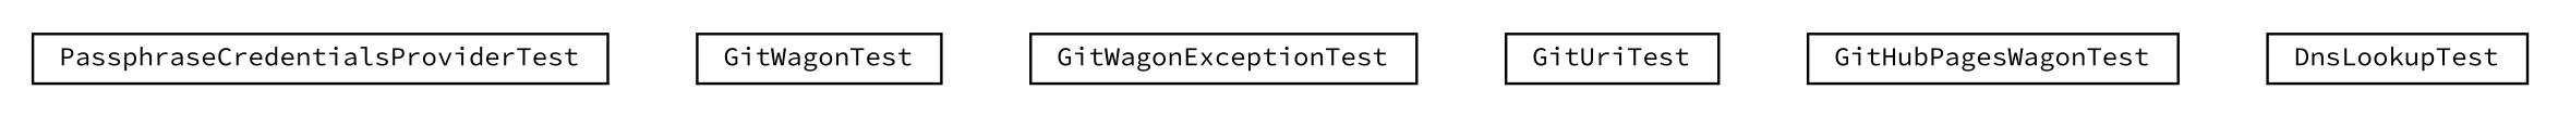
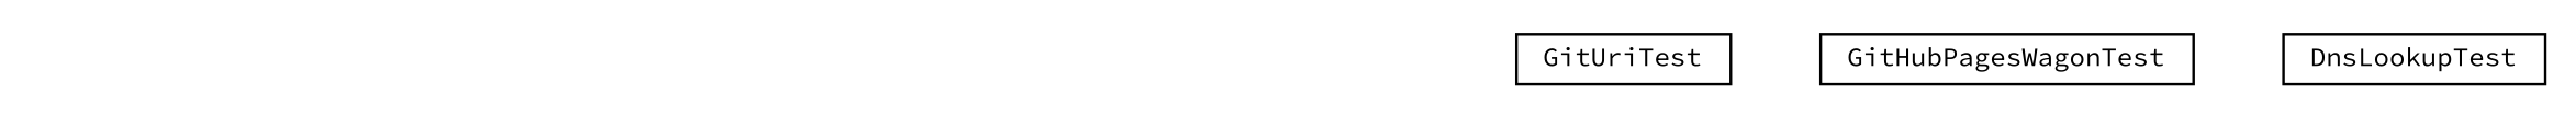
  digraph {
    nodesep=0.25
    ranksep=0.5
    fontname="Source Code Pro"
    node [fontcolor=black fontname="Source Code Pro" fontsize=10.0 shape=plaintext]
-   n1 [label=<<table title="net.trajano.wagon.git.test.PassphraseCredentialsProviderTest" border="0" cellborder="1" cellspacing="0" cellpadding="2" port="p" href="./PassphraseCredentialsProviderTest.html"> 		<tr><td><table border="0" cellspacing="0" cellpadding="1"> <tr><td align="center" balign="center"> PassphraseCredentialsProviderTest </td></tr> 		</table></td></tr> 		</table>>]
-   n2 [label=<<table title="net.trajano.wagon.git.test.GitWagonTest" border="0" cellborder="1" cellspacing="0" cellpadding="2" port="p" href="./GitWagonTest.html"> 		<tr><td><table border="0" cellspacing="0" cellpadding="1"> <tr><td align="center" balign="center"> GitWagonTest </td></tr> 		</table></td></tr> 		</table>>]
-   n3 [label=<<table title="net.trajano.wagon.git.test.GitWagonExceptionTest" border="0" cellborder="1" cellspacing="0" cellpadding="2" port="p" href="./GitWagonExceptionTest.html"> 		<tr><td><table border="0" cellspacing="0" cellpadding="1"> <tr><td align="center" balign="center"> GitWagonExceptionTest </td></tr> 		</table></td></tr> 		</table>>]
    n4 [label=<<table title="net.trajano.wagon.git.test.GitUriTest" border="0" cellborder="1" cellspacing="0" cellpadding="2" port="p" href="./GitUriTest.html"> 		<tr><td><table border="0" cellspacing="0" cellpadding="1"> <tr><td align="center" balign="center"> GitUriTest </td></tr> 		</table></td></tr> 		</table>>]
    n5 [label=<<table title="net.trajano.wagon.git.test.GitHubPagesWagonTest" border="0" cellborder="1" cellspacing="0" cellpadding="2" port="p" href="./GitHubPagesWagonTest.html"> 		<tr><td><table border="0" cellspacing="0" cellpadding="1"> <tr><td align="center" balign="center"> GitHubPagesWagonTest </td></tr> 		</table></td></tr> 		</table>>]
    n6 [label=<<table title="net.trajano.wagon.git.test.DnsLookupTest" border="0" cellborder="1" cellspacing="0" cellpadding="2" port="p" href="./DnsLookupTest.html"> 		<tr><td><table border="0" cellspacing="0" cellpadding="1"> <tr><td align="center" balign="center"> DnsLookupTest </td></tr> 		</table></td></tr> 		</table>>]
  }
